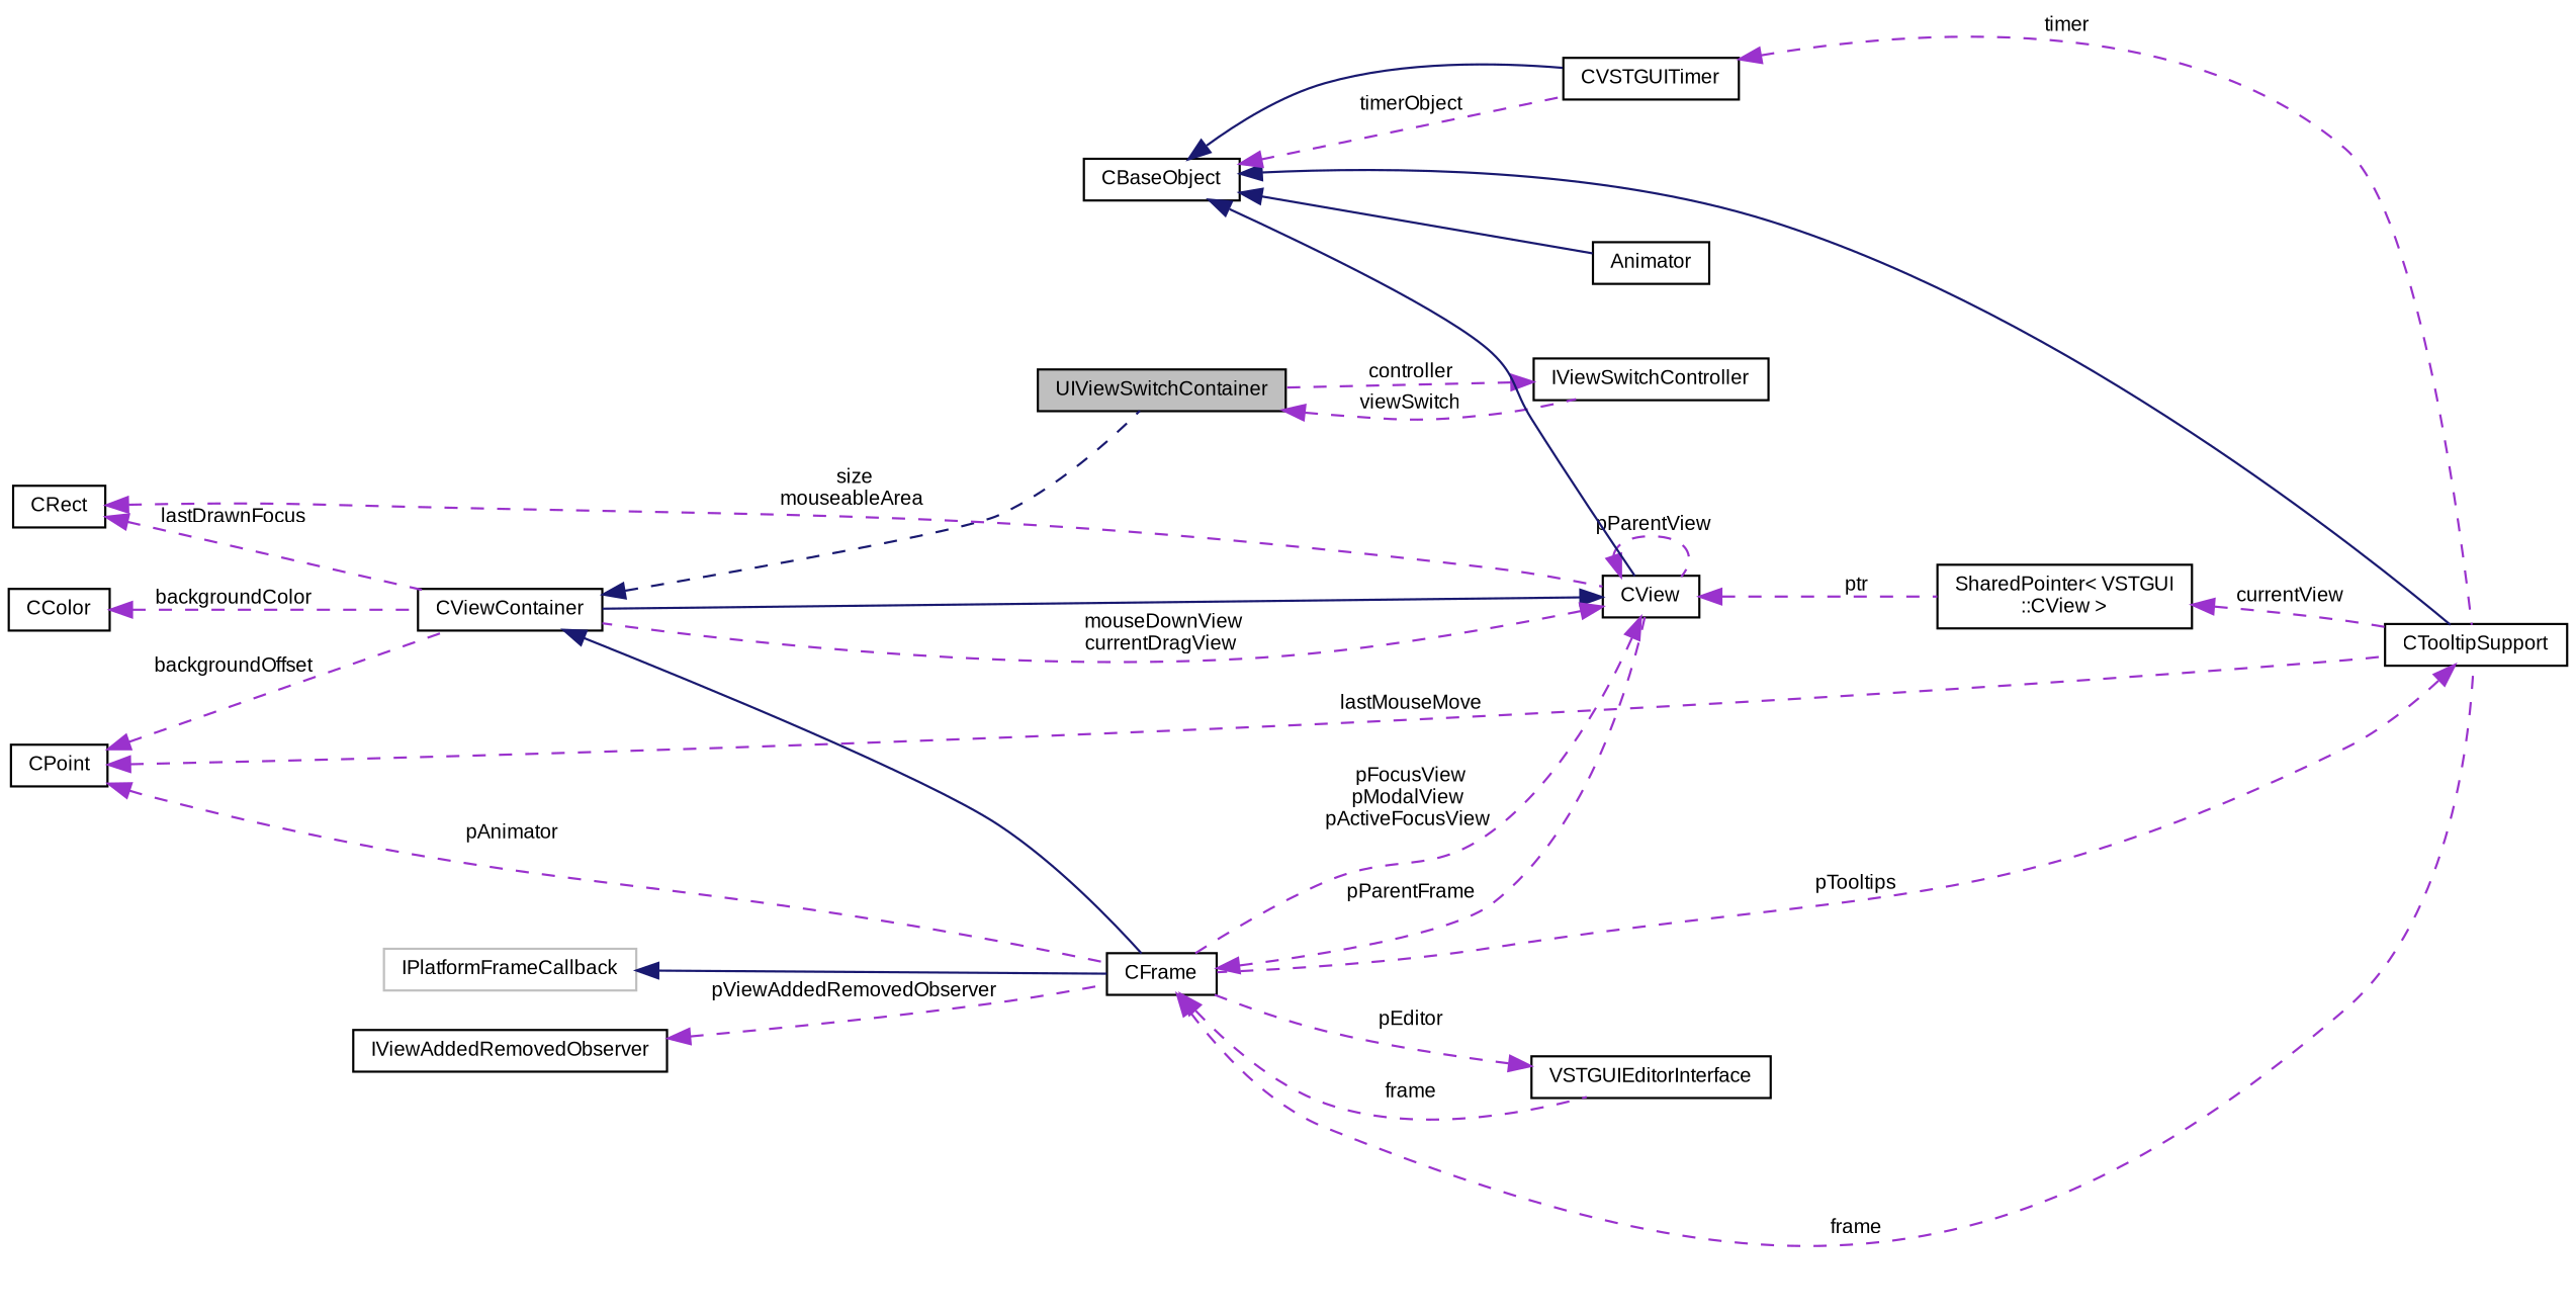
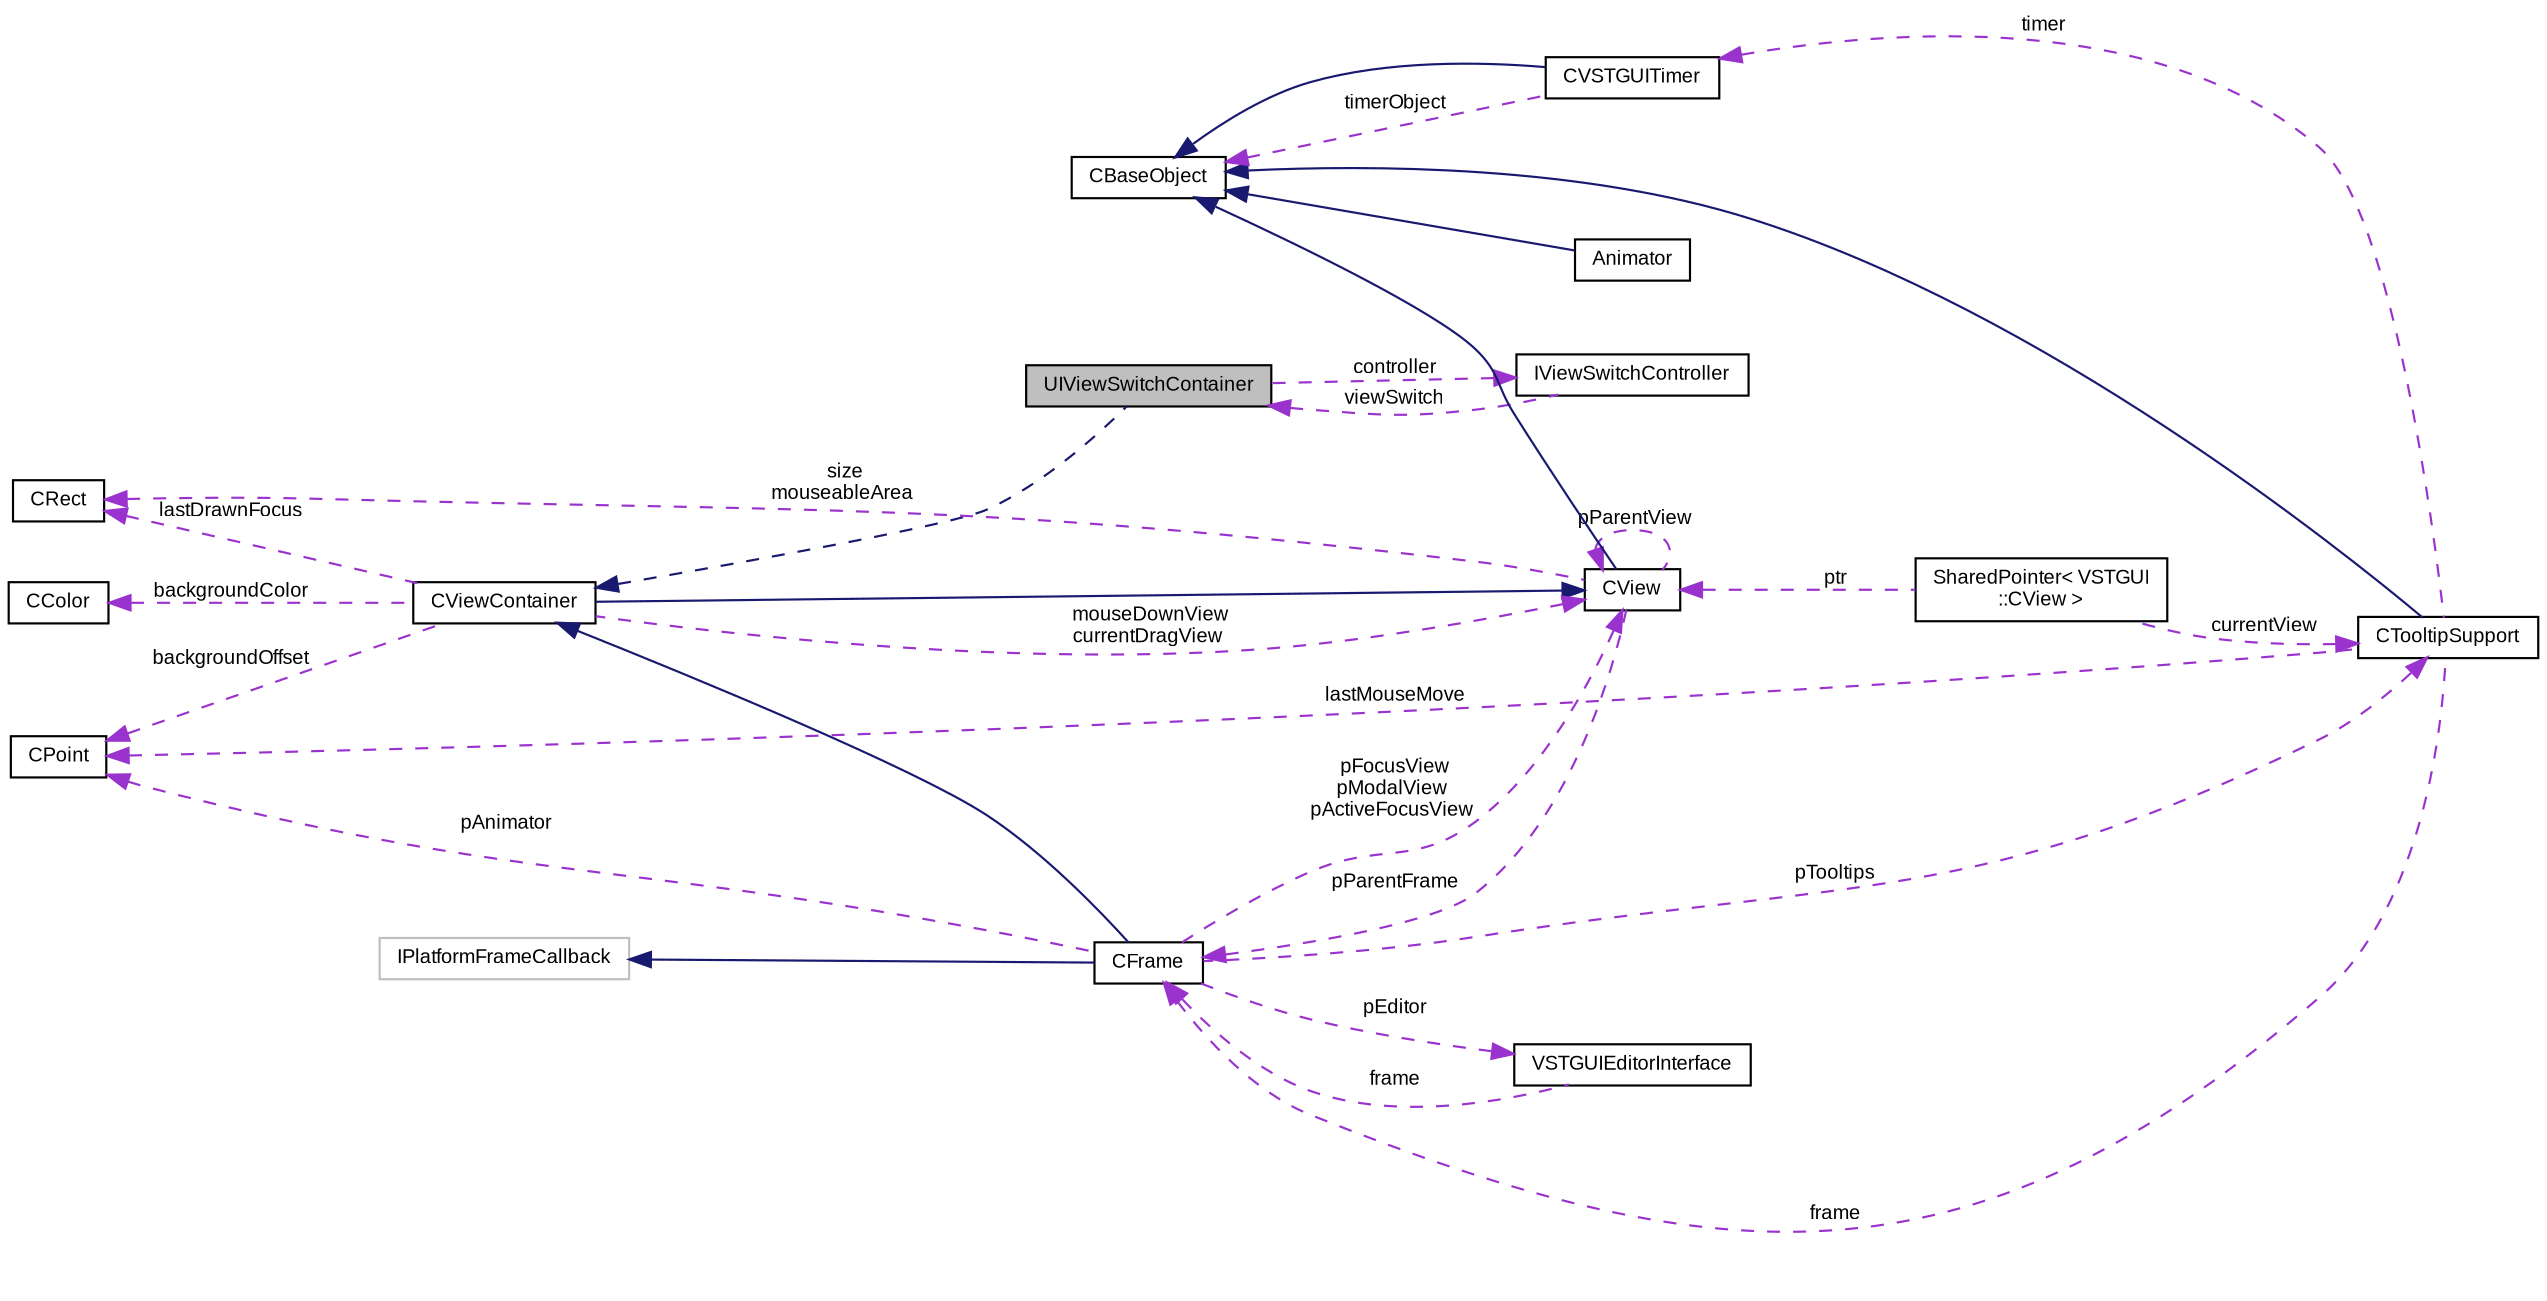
  digraph {
    rankdir=LR
    node [color=black fontname=Arial fontsize=9 shape=record]
    edge [color=darkorchid3 dir=back fontname=Arial fontsize=9 labelfontname=Arial labelfontsize=9 style=dashed]
    n1 [fillcolor=grey75 fontcolor=black height=0.2 label=UIViewSwitchContainer style=filled width=0.4]
    n2 [height=0.2 label=IViewSwitchController width=0.4]
    n3 [height=0.2 label=CViewContainer width=0.4]
    n4 [height=0.2 label=CFrame width=0.4]
    n5 [height=0.2 label=CView width=0.4]
    n6 [height=0.2 label=CTooltipSupport width=0.4]
    n7 [height=0.2 label=VSTGUIEditorInterface width=0.4]
    n8 [height=0.2 label="SharedPointer\< VSTGUI\l::CView \>" width=0.4]
    n9 [height=0.2 label=CBaseObject width=0.4]
    n10 [height=0.2 label=Animator width=0.4]
    n11 [height=0.2 label=CVSTGUITimer width=0.4]
    n12 [color=grey75 height=0.2 label=IPlatformFrameCallback width=0.4]
-   n13 [height=0.2 label=IViewAddedRemovedObserver width=0.4]
    n14 [height=0.2 label=CPoint width=0.4]
    n15 [height=0.2 label=CRect width=0.4]
    n16 [height=0.2 label=CColor width=0.4]
    n1 -> n2 [label=" viewSwitch"]
    n2 -> n1 [label=" controller"]
    n3 -> n1 [color=midnightblue]
    n3 -> n4 [color=midnightblue style=solid]
    n4 -> n5 [label=" pParentFrame"]
    n4 -> n6 [label=" frame"]
    n4 -> n7 [label=" frame"]
    n5 -> n3 [color=midnightblue style=solid]
    n5 -> n3 [label=" mouseDownView\ncurrentDragView"]
    n5 -> n4 [label=" pFocusView\npModalView\npActiveFocusView"]
    n5 -> n5 [label=" pParentView"]
    n5 -> n8 [label=" ptr"]
    n6 -> n4 [label=" pTooltips"]
    n7 -> n4 [label=" pEditor"]
-   n8 -> n6 [label=" currentView"]
+   n6 -> n8 [label=" currentView"]
    n9 -> n5 [color=midnightblue style=solid]
    n9 -> n6 [color=midnightblue style=solid]
    n9 -> n10 [color=midnightblue style=solid]
    n9 -> n11 [color=midnightblue style=solid]
    n9 -> n11 [label=" timerObject"]
    n11 -> n6 [label=" timer"]
    n12 -> n4 [color=midnightblue style=solid]
-   n13 -> n4 [label=" pViewAddedRemovedObserver"]
    n14 -> n3 [label=" backgroundOffset"]
    n14 -> n4 [label=" pAnimator"]
    n14 -> n6 [label=" lastMouseMove"]
    n15 -> n3 [label=" lastDrawnFocus"]
    n15 -> n5 [label=" size\nmouseableArea"]
    n16 -> n3 [label=" backgroundColor"]
  }
